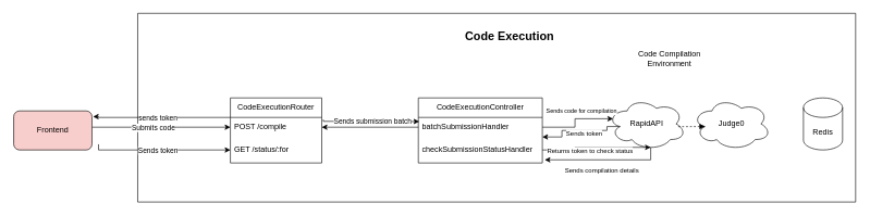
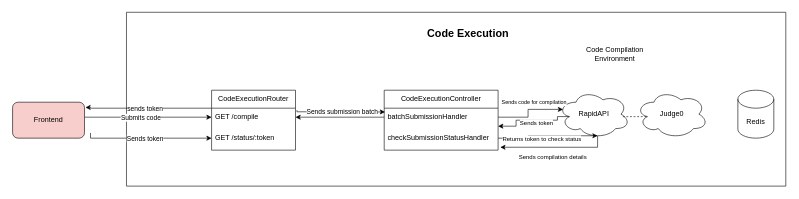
  <mxCell id="0" />
  <mxCell id="1" parent="0" />
  <mxCell id="2" value="" style="swimlane;startSize=0;fontStyle=0" parent="1" vertex="1"><mxGeometry x="210" y="20" width="1100" height="290" as="geometry" /></mxCell>
  <mxCell id="3" value="&lt;font style=&quot;font-size: 18px;&quot;&gt;Code Execution&lt;/font&gt;" style="text;html=1;strokeColor=none;fillColor=none;align=center;verticalAlign=middle;whiteSpace=wrap;rounded=0;labelBorderColor=none;fontStyle=1" parent="2" vertex="1"><mxGeometry x="490" y="15" width="160" height="40" as="geometry" /></mxCell>
  <mxCell id="4" value="CodeExecutionRouter" style="swimlane;fontStyle=0;childLayout=stackLayout;horizontal=1;startSize=30;horizontalStack=0;resizeParent=1;resizeParentMax=0;resizeLast=0;collapsible=1;marginBottom=0;whiteSpace=wrap;html=1;" parent="2" vertex="1"><mxGeometry x="142" y="130" width="140" height="100" as="geometry" /></mxCell>
- <mxCell id="5" value="POST /compile" style="text;strokeColor=none;fillColor=none;align=left;verticalAlign=middle;spacingLeft=4;spacingRight=4;overflow=hidden;points=[[0,0.5],[1,0.5]];portConstraint=eastwest;rotatable=0;whiteSpace=wrap;html=1;" parent="4" vertex="1"><mxGeometry y="30" width="140" height="30" as="geometry" /></mxCell>
- <mxCell id="6" value="GET /status/:for" style="text;strokeColor=none;fillColor=none;align=left;verticalAlign=middle;spacingLeft=4;spacingRight=4;overflow=hidden;points=[[0,0.5],[1,0.5]];portConstraint=eastwest;rotatable=0;whiteSpace=wrap;html=1;" parent="4" vertex="1"><mxGeometry y="60" width="140" height="40" as="geometry" /></mxCell>
+ <mxCell id="5" value="GET /compile" style="text;strokeColor=none;fillColor=none;align=left;verticalAlign=middle;spacingLeft=4;spacingRight=4;overflow=hidden;points=[[0,0.5],[1,0.5]];portConstraint=eastwest;rotatable=0;whiteSpace=wrap;html=1;" parent="4" vertex="1"><mxGeometry y="30" width="140" height="30" as="geometry" /></mxCell>
+ <mxCell id="6" value="GET /status/:token" style="text;strokeColor=none;fillColor=none;align=left;verticalAlign=middle;spacingLeft=4;spacingRight=4;overflow=hidden;points=[[0,0.5],[1,0.5]];portConstraint=eastwest;rotatable=0;whiteSpace=wrap;html=1;" parent="4" vertex="1"><mxGeometry y="60" width="140" height="40" as="geometry" /></mxCell>
  <mxCell id="7" value="CodeExecutionController" style="swimlane;fontStyle=0;childLayout=stackLayout;horizontal=1;startSize=30;horizontalStack=0;resizeParent=1;resizeParentMax=0;resizeLast=0;collapsible=1;marginBottom=0;whiteSpace=wrap;html=1;" parent="2" vertex="1"><mxGeometry x="430" y="130" width="190" height="100" as="geometry" /></mxCell>
  <mxCell id="8" value="batchSubmissionHandler" style="text;strokeColor=none;fillColor=none;align=left;verticalAlign=middle;spacingLeft=4;spacingRight=4;overflow=hidden;points=[[0,0.5],[1,0.5]];portConstraint=eastwest;rotatable=0;whiteSpace=wrap;html=1;" parent="7" vertex="1"><mxGeometry y="30" width="190" height="30" as="geometry" /></mxCell>
  <mxCell id="9" value="checkSubmissionStatusHandler" style="text;strokeColor=none;fillColor=none;align=left;verticalAlign=middle;spacingLeft=4;spacingRight=4;overflow=hidden;points=[[0,0.5],[1,0.5]];portConstraint=eastwest;rotatable=0;whiteSpace=wrap;html=1;" parent="7" vertex="1"><mxGeometry y="60" width="190" height="40" as="geometry" /></mxCell>
  <mxCell id="10" style="edgeStyle=orthogonalEdgeStyle;rounded=0;orthogonalLoop=1;jettySize=auto;html=1;exitX=0.16;exitY=0.55;exitDx=0;exitDy=0;exitPerimeter=0;" parent="2" source="14" target="8" edge="1"><mxGeometry relative="1" as="geometry"><Array as="points"><mxPoint x="719" y="180" /><mxPoint x="650" y="180" /><mxPoint x="650" y="190" /></Array></mxGeometry></mxCell>
  <mxCell id="11" value="Sends token" style="edgeLabel;html=1;align=center;verticalAlign=middle;resizable=0;points=[];fontSize=10;" parent="10" vertex="1" connectable="0"><mxGeometry x="-0.087" y="3" relative="1" as="geometry"><mxPoint as="offset" /></mxGeometry></mxCell>
  <mxCell id="12" style="edgeStyle=orthogonalEdgeStyle;rounded=0;orthogonalLoop=1;jettySize=auto;html=1;entryX=1.019;entryY=0.879;entryDx=0;entryDy=0;entryPerimeter=0;exitX=0.55;exitY=0.95;exitDx=0;exitDy=0;exitPerimeter=0;" parent="2" source="14" target="9" edge="1"><mxGeometry relative="1" as="geometry"><Array as="points"><mxPoint x="786" y="225" /></Array></mxGeometry></mxCell>
  <mxCell id="13" value="Sends compilation details" style="edgeLabel;html=1;align=center;verticalAlign=middle;resizable=0;points=[];fontSize=10;" parent="12" vertex="1" connectable="0"><mxGeometry x="0.388" relative="1" as="geometry"><mxPoint x="31" y="15" as="offset" /></mxGeometry></mxCell>
  <mxCell id="14" value="RapidAPI" style="ellipse;shape=cloud;whiteSpace=wrap;html=1;" parent="2" vertex="1"><mxGeometry x="720" y="130" width="120" height="80" as="geometry" /></mxCell>
  <mxCell id="15" value="Judge0" style="ellipse;shape=cloud;whiteSpace=wrap;html=1;" parent="2" vertex="1"><mxGeometry x="850" y="130" width="120" height="80" as="geometry" /></mxCell>
  <mxCell id="16" value="Redis" style="shape=cylinder3;whiteSpace=wrap;html=1;boundedLbl=1;backgroundOutline=1;size=15;" parent="2" vertex="1"><mxGeometry x="1020" y="130" width="60" height="80" as="geometry" /></mxCell>
  <mxCell id="17" style="edgeStyle=orthogonalEdgeStyle;rounded=0;orthogonalLoop=1;jettySize=auto;html=1;entryX=0.007;entryY=0.211;entryDx=0;entryDy=0;entryPerimeter=0;exitX=1.017;exitY=0.11;exitDx=0;exitDy=0;exitPerimeter=0;" parent="2" source="5" target="8" edge="1"><mxGeometry relative="1" as="geometry"><Array as="points"><mxPoint x="284" y="166" /><mxPoint x="356" y="166" /></Array></mxGeometry></mxCell>
  <mxCell id="18" value="Sends submission batch" style="edgeLabel;html=1;align=center;verticalAlign=middle;resizable=0;points=[];" vertex="1" connectable="0" parent="17"><mxGeometry x="0.044" y="1" relative="1" as="geometry"><mxPoint as="offset" /></mxGeometry></mxCell>
- <mxCell id="19" value="" style="endArrow=block;dashed=1;html=1;rounded=0;exitX=0.901;exitY=0.552;exitDx=0;exitDy=0;entryX=0.16;entryY=0.55;entryDx=0;entryDy=0;entryPerimeter=0;exitPerimeter=0;" parent="2" source="14" target="15" edge="1"><mxGeometry width="50" height="50" relative="1" as="geometry"><mxPoint x="610" y="185" as="sourcePoint" /><mxPoint x="729" y="184" as="targetPoint" /><Array as="points" /></mxGeometry></mxCell>
+ <mxCell id="19" value="" style="endArrow=none;dashed=1;html=1;rounded=0;exitX=0.901;exitY=0.552;exitDx=0;exitDy=0;entryX=0.16;entryY=0.55;entryDx=0;entryDy=0;entryPerimeter=0;exitPerimeter=0;" parent="2" source="14" target="15" edge="1"><mxGeometry width="50" height="50" relative="1" as="geometry"><mxPoint x="610" y="185" as="sourcePoint" /><mxPoint x="729" y="184" as="targetPoint" /><Array as="points" /></mxGeometry></mxCell>
  <mxCell id="20" style="edgeStyle=orthogonalEdgeStyle;rounded=0;orthogonalLoop=1;jettySize=auto;html=1;entryX=0.07;entryY=0.4;entryDx=0;entryDy=0;entryPerimeter=0;" parent="2" source="8" target="14" edge="1"><mxGeometry relative="1" as="geometry" /></mxCell>
  <mxCell id="21" value="Sends code for compilation" style="edgeLabel;html=1;align=center;verticalAlign=middle;resizable=0;points=[];fontSize=9;" parent="20" vertex="1" connectable="0"><mxGeometry x="0.26" y="1" relative="1" as="geometry"><mxPoint x="-4" y="-11" as="offset" /></mxGeometry></mxCell>
  <mxCell id="22" style="edgeStyle=orthogonalEdgeStyle;rounded=0;orthogonalLoop=1;jettySize=auto;html=1;entryX=0.55;entryY=0.95;entryDx=0;entryDy=0;entryPerimeter=0;" parent="2" source="9" target="14" edge="1"><mxGeometry relative="1" as="geometry" /></mxCell>
  <mxCell id="23" value="Returns token to check status" style="edgeLabel;html=1;align=center;verticalAlign=middle;resizable=0;points=[];fontSize=10;" parent="22" vertex="1" connectable="0"><mxGeometry x="-0.11" y="1" relative="1" as="geometry"><mxPoint y="5" as="offset" /></mxGeometry></mxCell>
  <mxCell id="24" value="Code Compilation Environment" style="text;html=1;strokeColor=none;fillColor=none;align=center;verticalAlign=middle;whiteSpace=wrap;rounded=0;" parent="2" vertex="1"><mxGeometry x="760" y="55" width="110" height="30" as="geometry" /></mxCell>
  <mxCell id="25" value="" style="shape=image;imageAspect=0;aspect=fixed;verticalLabelPosition=bottom;verticalAlign=top;image=https://rapidapi-prod-apis.s3.amazonaws.com/b7e8a560-1620-41f3-b94b-69407a417ffa.png;" parent="2" vertex="1"><mxGeometry x="899.38" y="180" width="21.25" height="21.25" as="geometry" /></mxCell>
  <mxCell id="26" value="" style="shape=image;imageAspect=0;aspect=fixed;verticalLabelPosition=bottom;verticalAlign=top;image=https://imgix.setapp.com/app/94/7993/icon-1683113606-64524686d3f0b.png?auto=format%2Ccompress&amp;ixlib=php-3.3.1&amp;q=75&amp;w=320;" parent="2" vertex="1"><mxGeometry x="770" y="180" width="20" height="20" as="geometry" /></mxCell>
  <mxCell id="27" value="" style="shape=image;imageAspect=0;aspect=fixed;verticalLabelPosition=bottom;verticalAlign=top;image=https://cdn4.iconfinder.com/data/icons/redis-2/1451/Untitled-2-512.png;" parent="2" vertex="1"><mxGeometry x="1039.5" y="189" width="21" height="21" as="geometry" /></mxCell>
  <mxCell id="28" style="edgeStyle=orthogonalEdgeStyle;rounded=0;orthogonalLoop=1;jettySize=auto;html=1;entryX=0;entryY=0.5;entryDx=0;entryDy=0;" parent="2" target="6" edge="1"><mxGeometry relative="1" as="geometry"><mxPoint x="-60" y="201.248" as="sourcePoint" /><mxPoint x="142" y="231.2" as="targetPoint" /><Array as="points"><mxPoint x="-60" y="210" /></Array></mxGeometry></mxCell>
  <mxCell id="29" value="Sends token" style="edgeLabel;html=1;align=center;verticalAlign=middle;resizable=0;points=[];" parent="28" vertex="1" connectable="0"><mxGeometry x="-0.566" relative="1" as="geometry"><mxPoint x="53" as="offset" /></mxGeometry></mxCell>
  <mxCell id="30" style="edgeStyle=orthogonalEdgeStyle;rounded=0;orthogonalLoop=1;jettySize=auto;html=1;entryX=1;entryY=0.5;entryDx=0;entryDy=0;" parent="2" source="8" target="5" edge="1"><mxGeometry relative="1" as="geometry" /></mxCell>
  <mxCell id="31" style="edgeStyle=orthogonalEdgeStyle;rounded=0;orthogonalLoop=1;jettySize=auto;html=1;entryX=0;entryY=0.5;entryDx=0;entryDy=0;" parent="1" source="33" target="5" edge="1"><mxGeometry relative="1" as="geometry"><Array as="points"><mxPoint x="200" y="195" /><mxPoint x="200" y="195" /></Array></mxGeometry></mxCell>
  <mxCell id="32" value="Submits code" style="edgeLabel;html=1;align=center;verticalAlign=middle;resizable=0;points=[];" parent="31" vertex="1" connectable="0"><mxGeometry x="-0.522" y="-2" relative="1" as="geometry"><mxPoint x="42" y="-2" as="offset" /></mxGeometry></mxCell>
  <mxCell id="33" value="Frontend" style="rounded=1;whiteSpace=wrap;html=1;fillColor=#f8cecc;" parent="1" vertex="1"><mxGeometry x="20" y="170" width="120" height="60" as="geometry" /></mxCell>
  <mxCell id="34" style="edgeStyle=orthogonalEdgeStyle;rounded=0;orthogonalLoop=1;jettySize=auto;html=1;entryX=1.013;entryY=0.147;entryDx=0;entryDy=0;entryPerimeter=0;" parent="1" source="5" target="33" edge="1"><mxGeometry relative="1" as="geometry"><Array as="points"><mxPoint x="150" y="180" /><mxPoint x="150" y="179" /></Array></mxGeometry></mxCell>
  <mxCell id="35" value="sends token" style="edgeLabel;html=1;align=center;verticalAlign=middle;resizable=0;points=[];" parent="34" vertex="1" connectable="0"><mxGeometry x="0.048" y="-2" relative="1" as="geometry"><mxPoint x="-1" y="2" as="offset" /></mxGeometry></mxCell>
